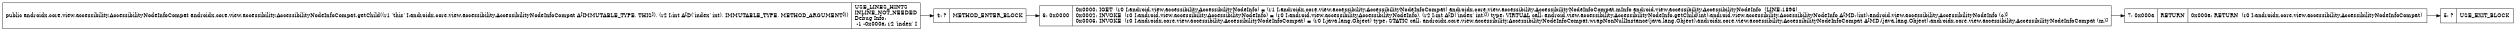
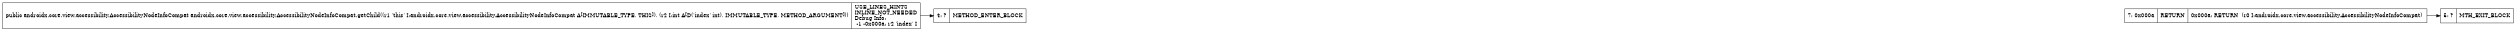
  digraph {
    rankdir=LR
    node [shape=record]
    n1 [label="{4\:\ ?|METHOD_ENTER_BLOCK\l}"]
-   n2 [label="{6\:\ 0x0000|0x0000: IGET  (r0 I:android.view.accessibility.AccessibilityNodeInfo) = (r1 I:androidx.core.view.accessibility.AccessibilityNodeInfoCompat) androidx.core.view.accessibility.AccessibilityNodeInfoCompat.mInfo android.view.accessibility.AccessibilityNodeInfo  (LINE:1896)\l0x0002: INVOKE  (r0 I:android.view.accessibility.AccessibilityNodeInfo) = (r0 I:android.view.accessibility.AccessibilityNodeInfo), (r2 I:int A[D('index' int)]) type: VIRTUAL call: android.view.accessibility.AccessibilityNodeInfo.getChild(int):android.view.accessibility.AccessibilityNodeInfo A[MD:(int):android.view.accessibility.AccessibilityNodeInfo (c)]\l0x0006: INVOKE  (r0 I:androidx.core.view.accessibility.AccessibilityNodeInfoCompat) = (r0 I:java.lang.Object) type: STATIC call: androidx.core.view.accessibility.AccessibilityNodeInfoCompat.wrapNonNullInstance(java.lang.Object):androidx.core.view.accessibility.AccessibilityNodeInfoCompat A[MD:(java.lang.Object):androidx.core.view.accessibility.AccessibilityNodeInfoCompat (m)]\l}"]
    n3 [label="{7\:\ 0x000a|RETURN\l|0x000a: RETURN  (r0 I:androidx.core.view.accessibility.AccessibilityNodeInfoCompat) \l}"]
-   n4 [label="{5\:\ ?|USE_EXIT_BLOCK\l}"]
+   n4 [label="{5\:\ ?|MTH_EXIT_BLOCK\l}"]
    n5 [label="{public androidx.core.view.accessibility.AccessibilityNodeInfoCompat androidx.core.view.accessibility.AccessibilityNodeInfoCompat.getChild((r1 'this' I:androidx.core.view.accessibility.AccessibilityNodeInfoCompat A[IMMUTABLE_TYPE, THIS]), (r2 I:int A[D('index' int), IMMUTABLE_TYPE, METHOD_ARGUMENT]))  | USE_LINES_HINTS\lINLINE_NOT_NEEDED\lDebug Info:\l  \-1 \-0x000a: r2 'index' I\l}"]
-   n1 -> n2
-   n2 -> n3
    n3 -> n4
    n5 -> n1
  }
